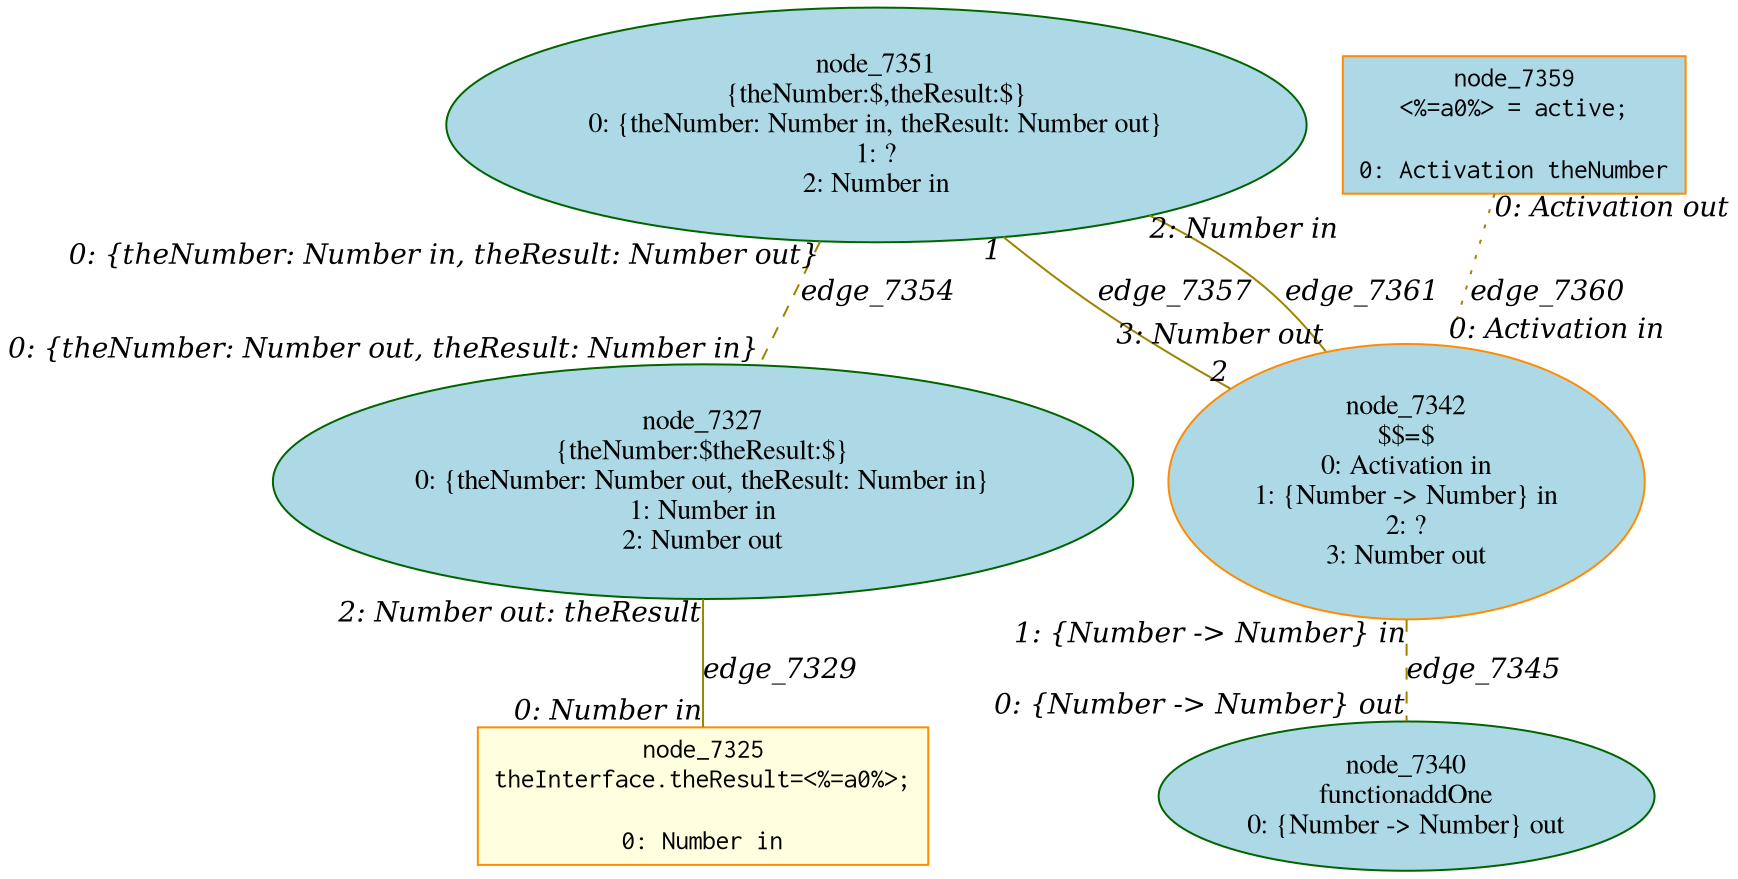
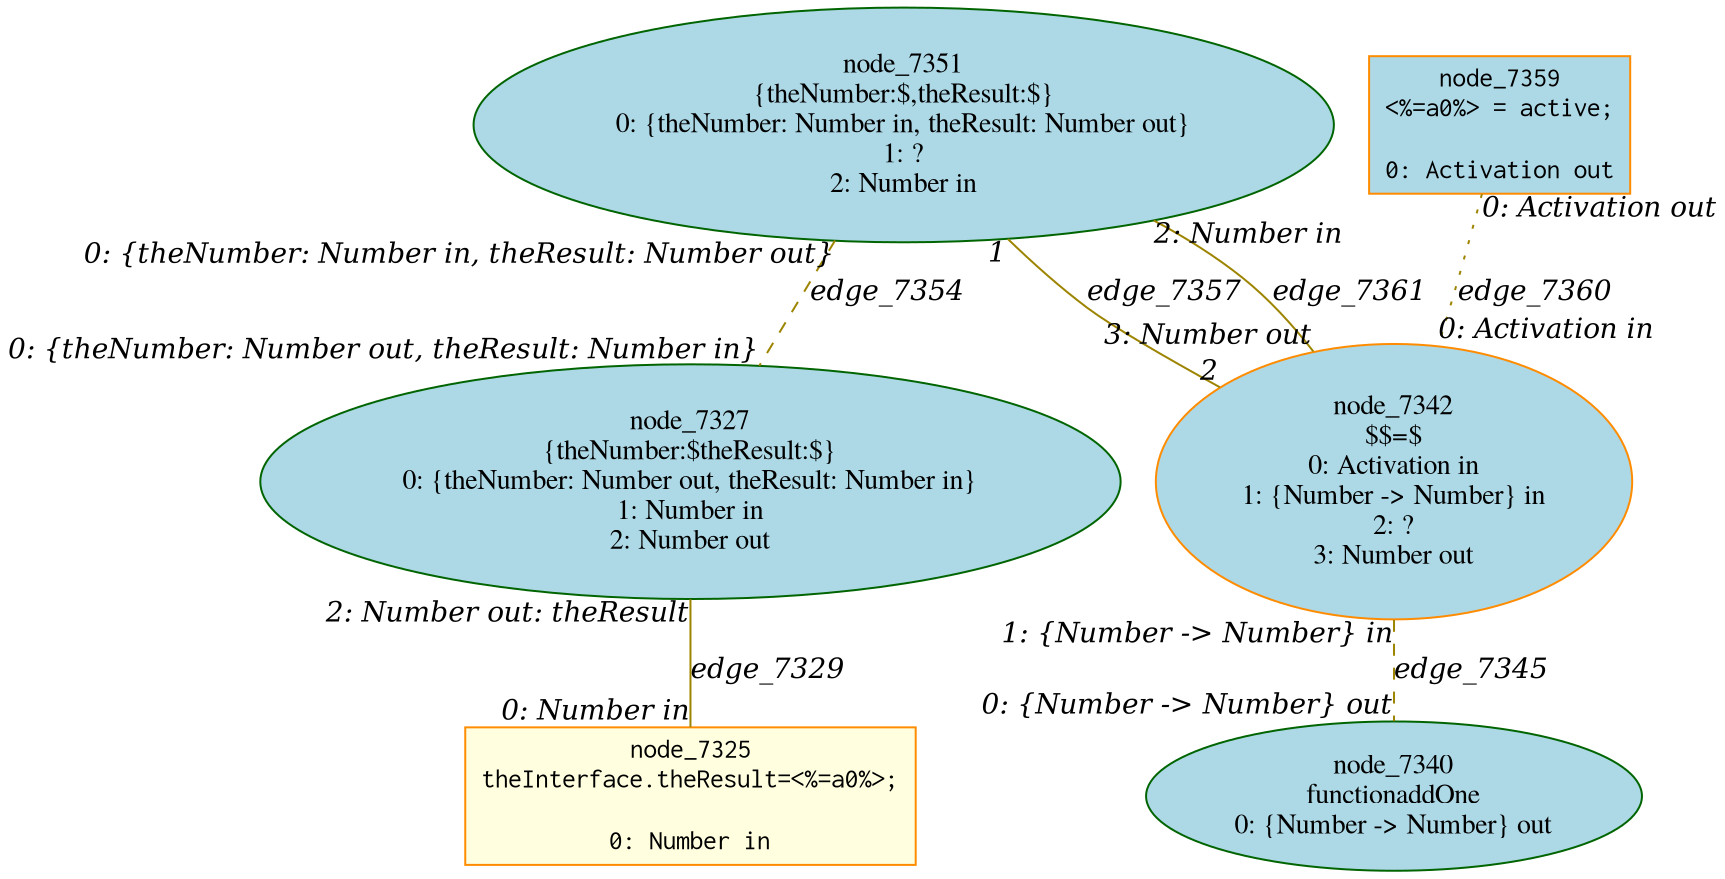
  digraph {
    node [color=darkorange fillcolor=lightblue fontname=Times shape=ellipse style=filled]
    edge [arrowHead=none arrowsize=1 color="#9d8400" dir=none fontname="Times-Italic" style=solid]
    n1 [fillcolor=lightyellow fontname=Courier label="node_7325\ntheInterface.theResult=<%=a0%>;\n\n0: Number in" shape=box]
    n2 [color=darkgreen label="node_7327\n{theNumber:$theResult:$}\n0: {theNumber: Number out, theResult: Number in}\n1: Number in\n2: Number out"]
    n3 [color=darkgreen label="node_7340\nfunctionaddOne\n0: {Number -> Number} out"]
    n4 [label="node_7342\n$$=$\n0: Activation in\n1: {Number -> Number} in\n2: ?\n3: Number out"]
    n5 [color=darkgreen label="node_7351\n{theNumber:$,theResult:$}\n0: {theNumber: Number in, theResult: Number out}\n1: ?\n2: Number in"]
-   n6 [fontname=Courier label="node_7359\n<%=a0%> = active;\n\n0: Activation theNumber" shape=box]
+   n6 [fontname=Courier label="node_7359\n<%=a0%> = active;\n\n0: Activation out" shape=box]
    n2 -> n1 [headlabel="0: Number in" label=edge_7329 taillabel="2: Number out: theResult"]
    n4 -> n3 [headlabel="0: {Number -> Number} out" label=edge_7345 style=dashed taillabel="1: {Number -> Number} in"]
    n4 -> n5 [headlabel=1 label=edge_7357 taillabel=2]
    n5 -> n2 [headlabel="0: {theNumber: Number out, theResult: Number in}" label=edge_7354 style=dashed taillabel="0: {theNumber: Number in, theResult: Number out}"]
    n5 -> n4 [headlabel="3: Number out" label=edge_7361 taillabel="2: Number in"]
    n6 -> n4 [headlabel="0: Activation in" label=edge_7360 style=dotted taillabel="0: Activation out"]
  }
